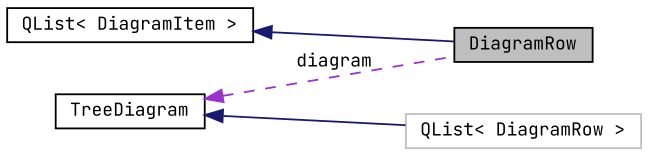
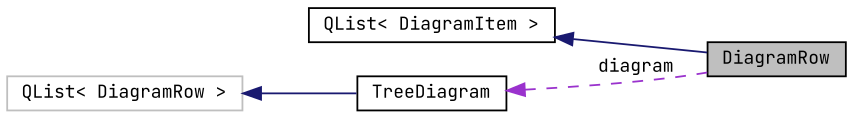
  digraph {
    fontname="JetBrains Mono"
    rankdir=LR
    node [color=black fillcolor=white fontname="JetBrains Mono" fontsize=10 shape=record style=filled]
    edge [color=midnightblue dir=back fontname="JetBrains Mono" fontsize=10 labelfontname=Helvetica labelfontsize=10 style=solid]
    n1 [fillcolor=grey75 fontcolor=black height=0.2 label=DiagramRow width=0.4]
    n2 [height=0.2 label="QList\< DiagramItem \>" width=0.4]
    n3 [height=0.2 label=TreeDiagram width=0.4]
    n4 [color=grey75 height=0.2 label="QList\< DiagramRow \>" width=0.4]
    n2 -> n1
    n3 -> n1 [color=darkorchid3 label=" diagram" style=dashed]
-   n3 -> n4
+   n4 -> n3
  }
